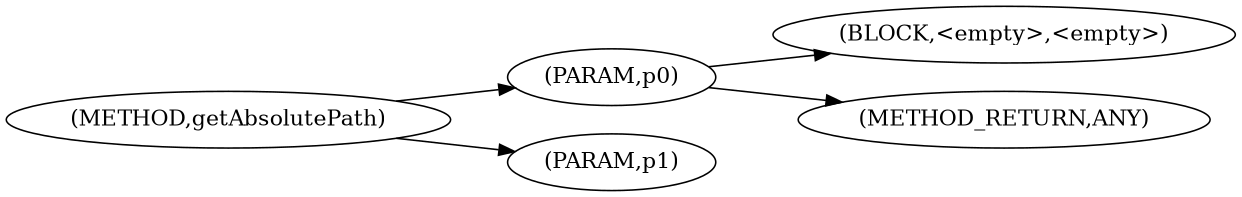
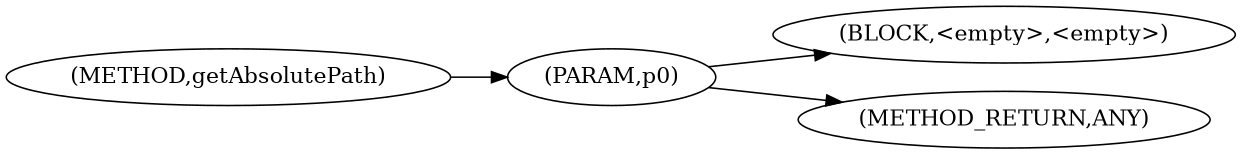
  digraph {
    rankdir=LR
    n1 [label=<(METHOD,getAbsolutePath)>]
    n2 [label=<(PARAM,p0)>]
-   n3 [label=<(PARAM,p1)>]
    n4 [label=<(BLOCK,&lt;empty&gt;,&lt;empty&gt;)>]
    n5 [label=<(METHOD_RETURN,ANY)>]
    n1 -> n2
-   n1 -> n3
    n2 -> n4
    n2 -> n5
  }
